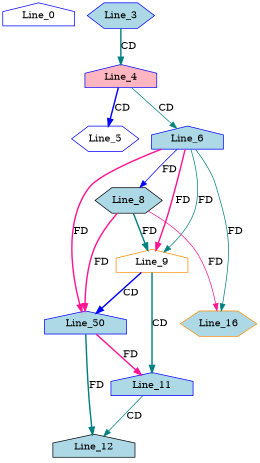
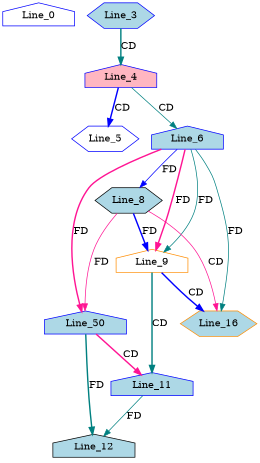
  digraph {
    node [color=blue fillcolor=lightblue shape=house style=filled]
    edge [color=teal style=bold]
    Line_0 [fillcolor=white]
    Line_3 [shape=hexagon]
    Line_4 [fillcolor=lightpink]
    Line_5 [fillcolor=white shape=hexagon]
    Line_6
    Line_8 [color=black shape=hexagon]
    Line_9 [color=darkorange fillcolor=white]
    n8 [label=Line_50]
    Line_16 [color=darkorange shape=hexagon]
    Line_11
    Line_12 [color=black]
    Line_3 -> Line_4 [label=CD]
    Line_4 -> Line_5 [color=blue label=CD]
    Line_4 -> Line_6 [label=CD style=solid]
    Line_6 -> Line_8 [color=blue label=FD style=solid]
    Line_6 -> Line_9 [color=deeppink label=FD]
    Line_6 -> Line_9 [label=FD style=solid]
    Line_6 -> n8 [color=deeppink label=FD]
    Line_6 -> Line_16 [label=FD style=solid]
-   Line_8 -> Line_9 [label=FD]
-   Line_8 -> n8 [color=deeppink label=FD]
-   Line_8 -> Line_16 [color=deeppink label=FD style=solid]
-   Line_9 -> n8 [color=blue label=CD]
+   Line_8 -> Line_9 [color=blue label=FD]
+   Line_8 -> n8 [color=deeppink label=FD style=solid]
+   Line_8 -> Line_16 [color=deeppink label=CD style=solid]
+   Line_9 -> Line_16 [color=blue label=CD]
    Line_9 -> Line_11 [label=CD]
-   n8 -> Line_11 [color=deeppink label=FD]
+   n8 -> Line_11 [color=deeppink label=CD]
    n8 -> Line_12 [label=FD]
-   Line_11 -> Line_12 [label=CD style=solid]
+   Line_11 -> Line_12 [label=FD style=solid]
  }
